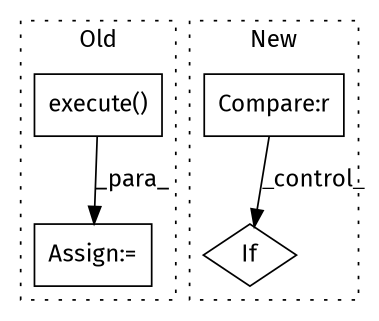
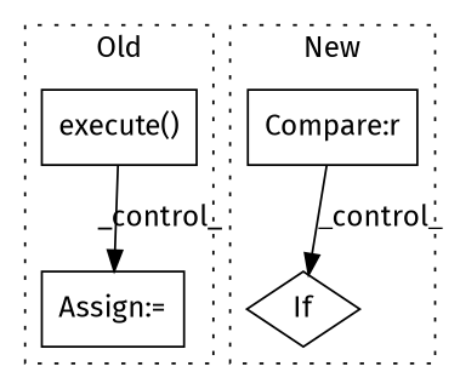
  digraph {
    fontname="Fira Sans"
    node [fontname="Fira Sans" l=3 shape=box]
    edge [fontname="Fira Sans"]
    n1 [a=75 l="42,26" label="execute()" s="5040,5134"]
    n2 [a=68 label="Assign:=" s=4932]
    n3 [a=96 label=If s=5466 shape=diamond]
    n4 [a=40 l=26 label="Compare:r" s=5469]
    subgraph cluster_1 {
      label=Old
      style=dotted
      n1
      n2
    }
    subgraph cluster_2 {
      label=New
      style=dotted
      n3
      n4
    }
-   n1 -> n2 [label=_para_]
+   n1 -> n2 [label=_control_]
    n4 -> n3 [label=_control_]
  }
